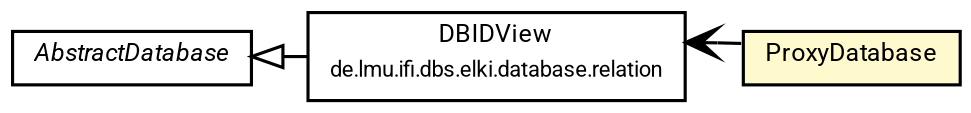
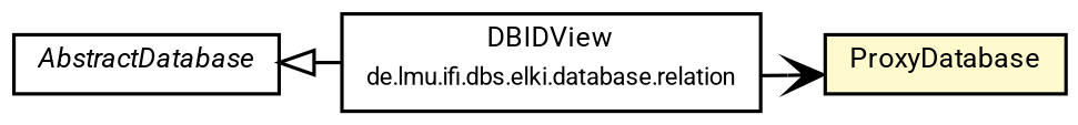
  digraph {
    nodesep=0.15
    rankdir=LR
    ranksep=0.25
    node [fontcolor=black fontname=Roboto fontsize=8 margin=0 shape=plaintext]
    edge [color=black fontname=Roboto fontsize=7 labelfontname=Roboto labelfontsize=7]
    n1 [height=0 label=<<table title="de.lmu.ifi.dbs.elki.database.AbstractDatabase" border="0" cellborder="1" cellspacing="0" cellpadding="2" href="AbstractDatabase.html" target="_parent"> 		<tr><td><table border="0" cellspacing="0" cellpadding="1"> 		<tr><td align="center" balign="center"> <font face="Roboto"><i>AbstractDatabase</i></font> </td></tr> 		</table></td></tr> 		</table>> width=0]
    n2 [height=0 label=<<table title="de.lmu.ifi.dbs.elki.database.relation.DBIDView" border="0" cellborder="1" cellspacing="0" cellpadding="2" href="relation/DBIDView.html" target="_parent"> 		<tr><td><table border="0" cellspacing="0" cellpadding="1"> 		<tr><td align="center" balign="center"> <font face="Roboto">DBIDView</font> </td></tr> 		<tr><td align="center" balign="center"> <font face="Roboto" point-size="7.0">de.lmu.ifi.dbs.elki.database.relation</font> </td></tr> 		</table></td></tr> 		</table>> width=0]
    n3 [height=0 label=<<table title="de.lmu.ifi.dbs.elki.database.ProxyDatabase" border="0" cellborder="1" cellspacing="0" cellpadding="2" bgcolor="lemonChiffon" href="ProxyDatabase.html" target="_parent"> 		<tr><td><table border="0" cellspacing="0" cellpadding="1"> 		<tr><td align="center" balign="center"> <font face="Roboto">ProxyDatabase</font> </td></tr> 		</table></td></tr> 		</table>> width=0]
    n1 -> n2 [arrowtail=empty dir=back weight=10]
-   n3 -> n2 [arrowhead=open weight=1]
+   n2 -> n3 [arrowhead=open weight=1]
  }
